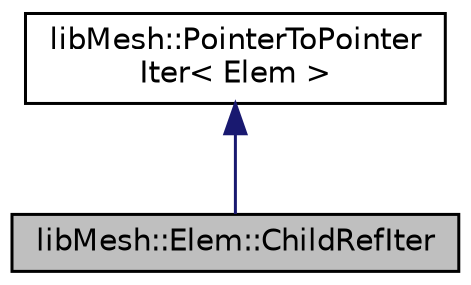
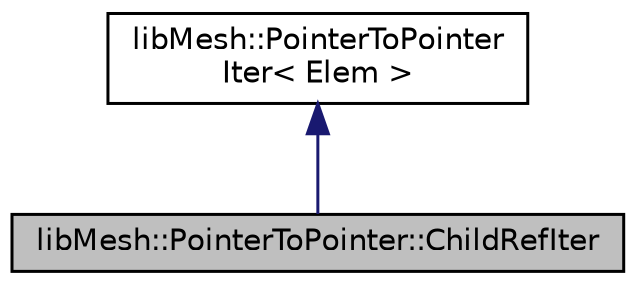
  digraph {
    node [color=black fontname=Helvetica fontsize=10 shape=record style=filled]
-   n1 [fillcolor=grey75 fontcolor=black height=0.2 label="libMesh::Elem::ChildRefIter" width=0.4]
+   n1 [fillcolor=grey75 fontcolor=black height=0.2 label="libMesh::PointerToPointer::ChildRefIter" width=0.4]
    n2 [fillcolor=white height=0.2 label="libMesh::PointerToPointer\lIter\< Elem \>" width=0.4]
    n2 -> n1 [color=midnightblue dir=back fontname=Helvetica fontsize=10 labelfontname=Helvetica labelfontsize=10 style=solid]
  }
